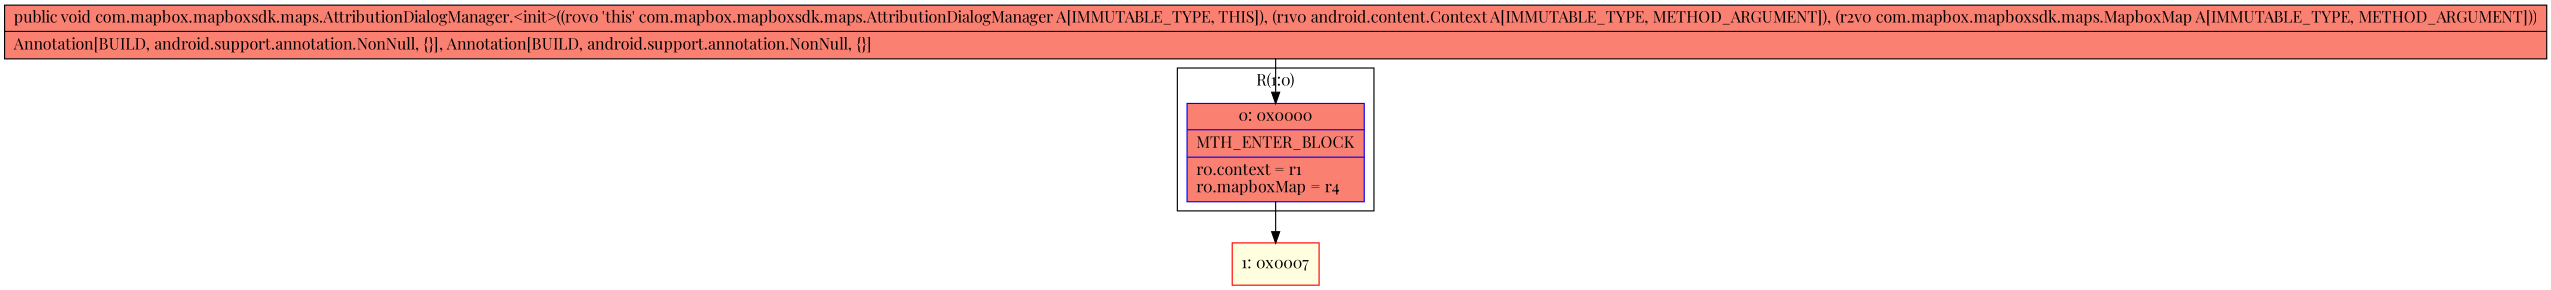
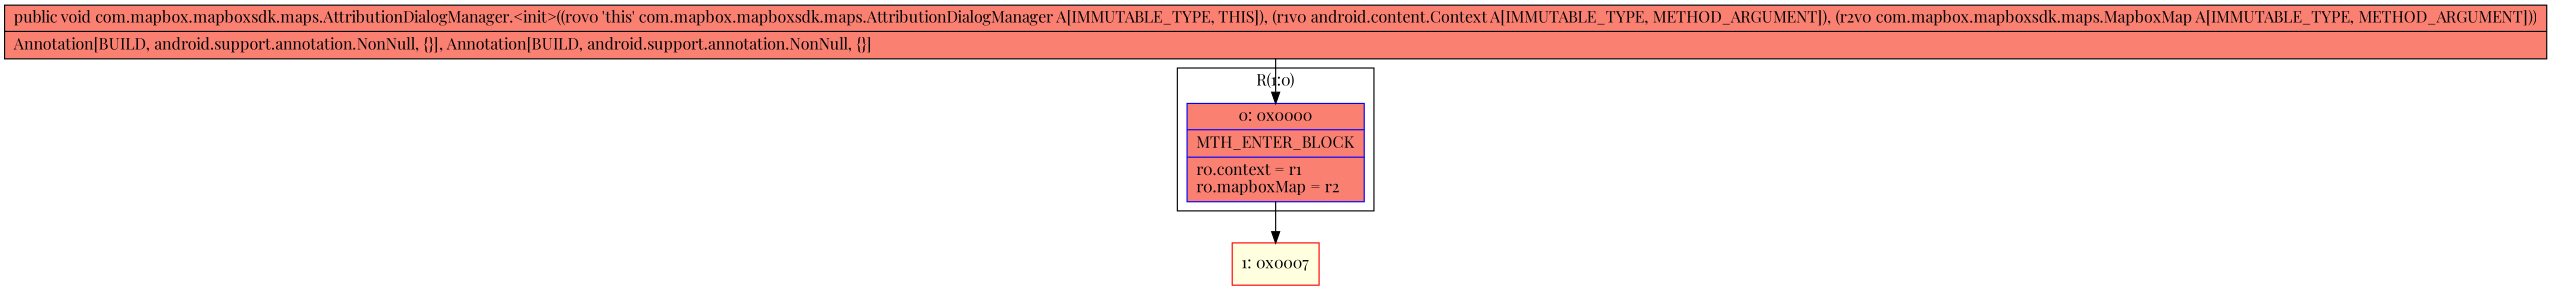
  digraph {
    fontname="Playfair Display"
    node [shape=record style=filled fillcolor=salmon fontname="Playfair Display"]
    edge [color=black fontname="Playfair Display"]
-   n1 [color=blue label="{0\:\ 0x0000|MTH_ENTER_BLOCK\l|r0.context = r1\lr0.mapboxMap = r4\l}"]
+   n1 [color=blue label="{0\:\ 0x0000|MTH_ENTER_BLOCK\l|r0.context = r1\lr0.mapboxMap = r2\l}"]
    n2 [color=red label="{1\:\ 0x0007}" fillcolor=lightyellow]
    n3 [label="{public void com.mapbox.mapboxsdk.maps.AttributionDialogManager.\<init\>((r0v0 'this' com.mapbox.mapboxsdk.maps.AttributionDialogManager A[IMMUTABLE_TYPE, THIS]), (r1v0 android.content.Context A[IMMUTABLE_TYPE, METHOD_ARGUMENT]), (r2v0 com.mapbox.mapboxsdk.maps.MapboxMap A[IMMUTABLE_TYPE, METHOD_ARGUMENT]))  | Annotation[BUILD, android.support.annotation.NonNull, \{\}], Annotation[BUILD, android.support.annotation.NonNull, \{\}]\l}"]
    subgraph cluster_1 {
      label="R(1:0)"
      n1
    }
    n1 -> n2
    n3 -> n1
  }
